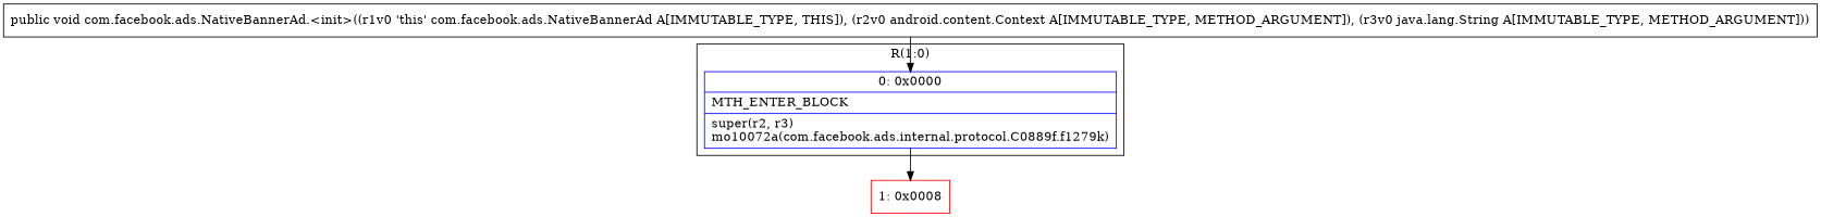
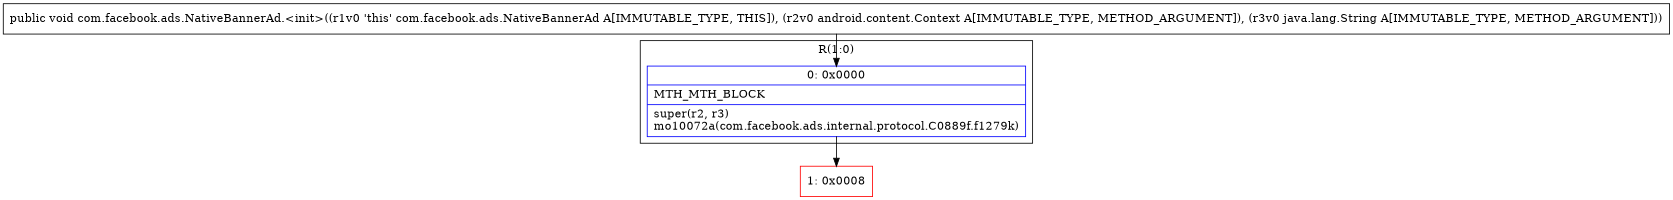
  digraph {
    node [shape=record]
-   n1 [color=blue label="{0\:\ 0x0000|MTH_ENTER_BLOCK\l|super(r2, r3)\lmo10072a(com.facebook.ads.internal.protocol.C0889f.f1279k)\l}"]
+   n1 [color=blue label="{0\:\ 0x0000|MTH_MTH_BLOCK\l|super(r2, r3)\lmo10072a(com.facebook.ads.internal.protocol.C0889f.f1279k)\l}"]
    n2 [color=red label="{1\:\ 0x0008}"]
    n3 [label="{public void com.facebook.ads.NativeBannerAd.\<init\>((r1v0 'this' com.facebook.ads.NativeBannerAd A[IMMUTABLE_TYPE, THIS]), (r2v0 android.content.Context A[IMMUTABLE_TYPE, METHOD_ARGUMENT]), (r3v0 java.lang.String A[IMMUTABLE_TYPE, METHOD_ARGUMENT])) }"]
    subgraph cluster_1 {
      label="R(1:0)"
      n1
    }
    n1 -> n2
    n3 -> n1
  }
